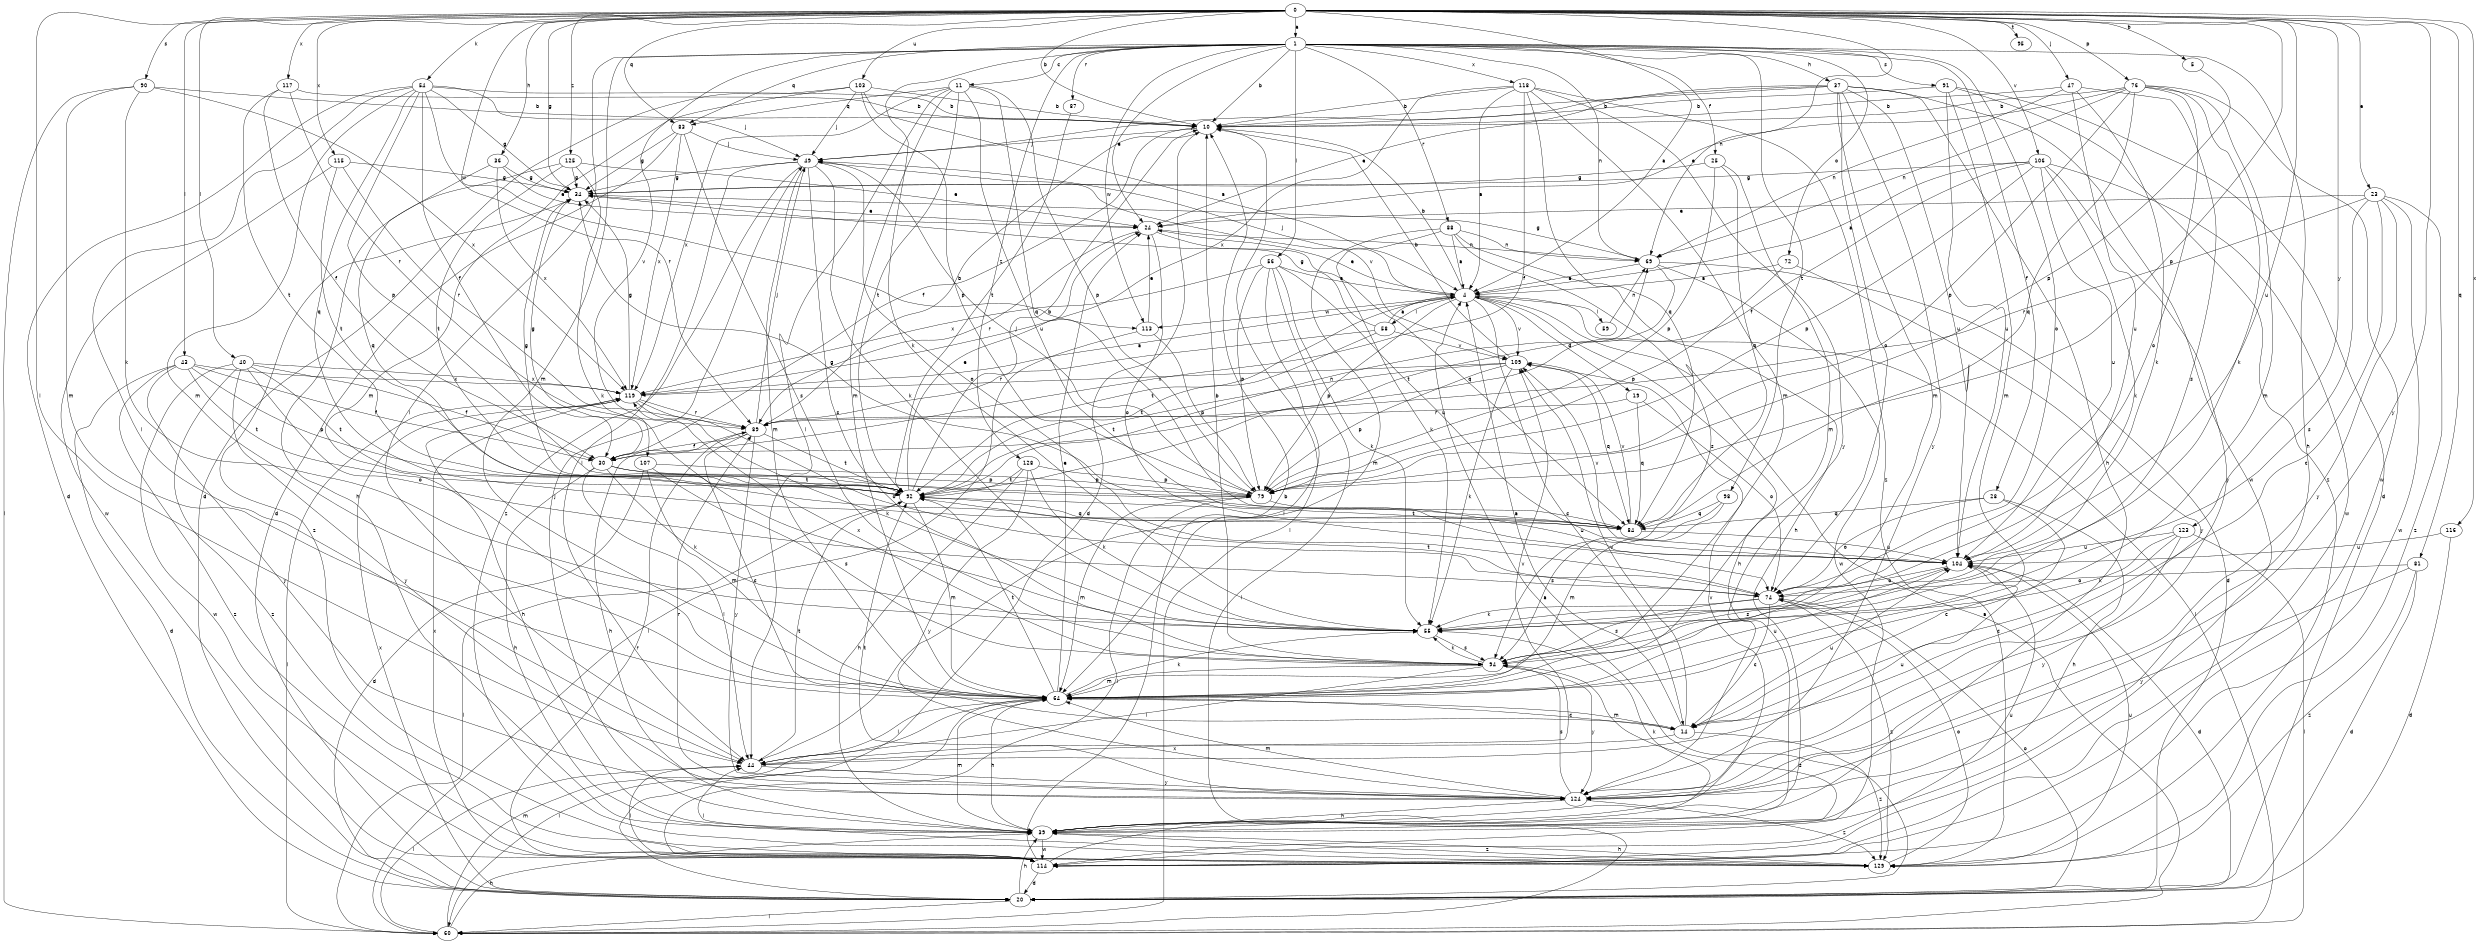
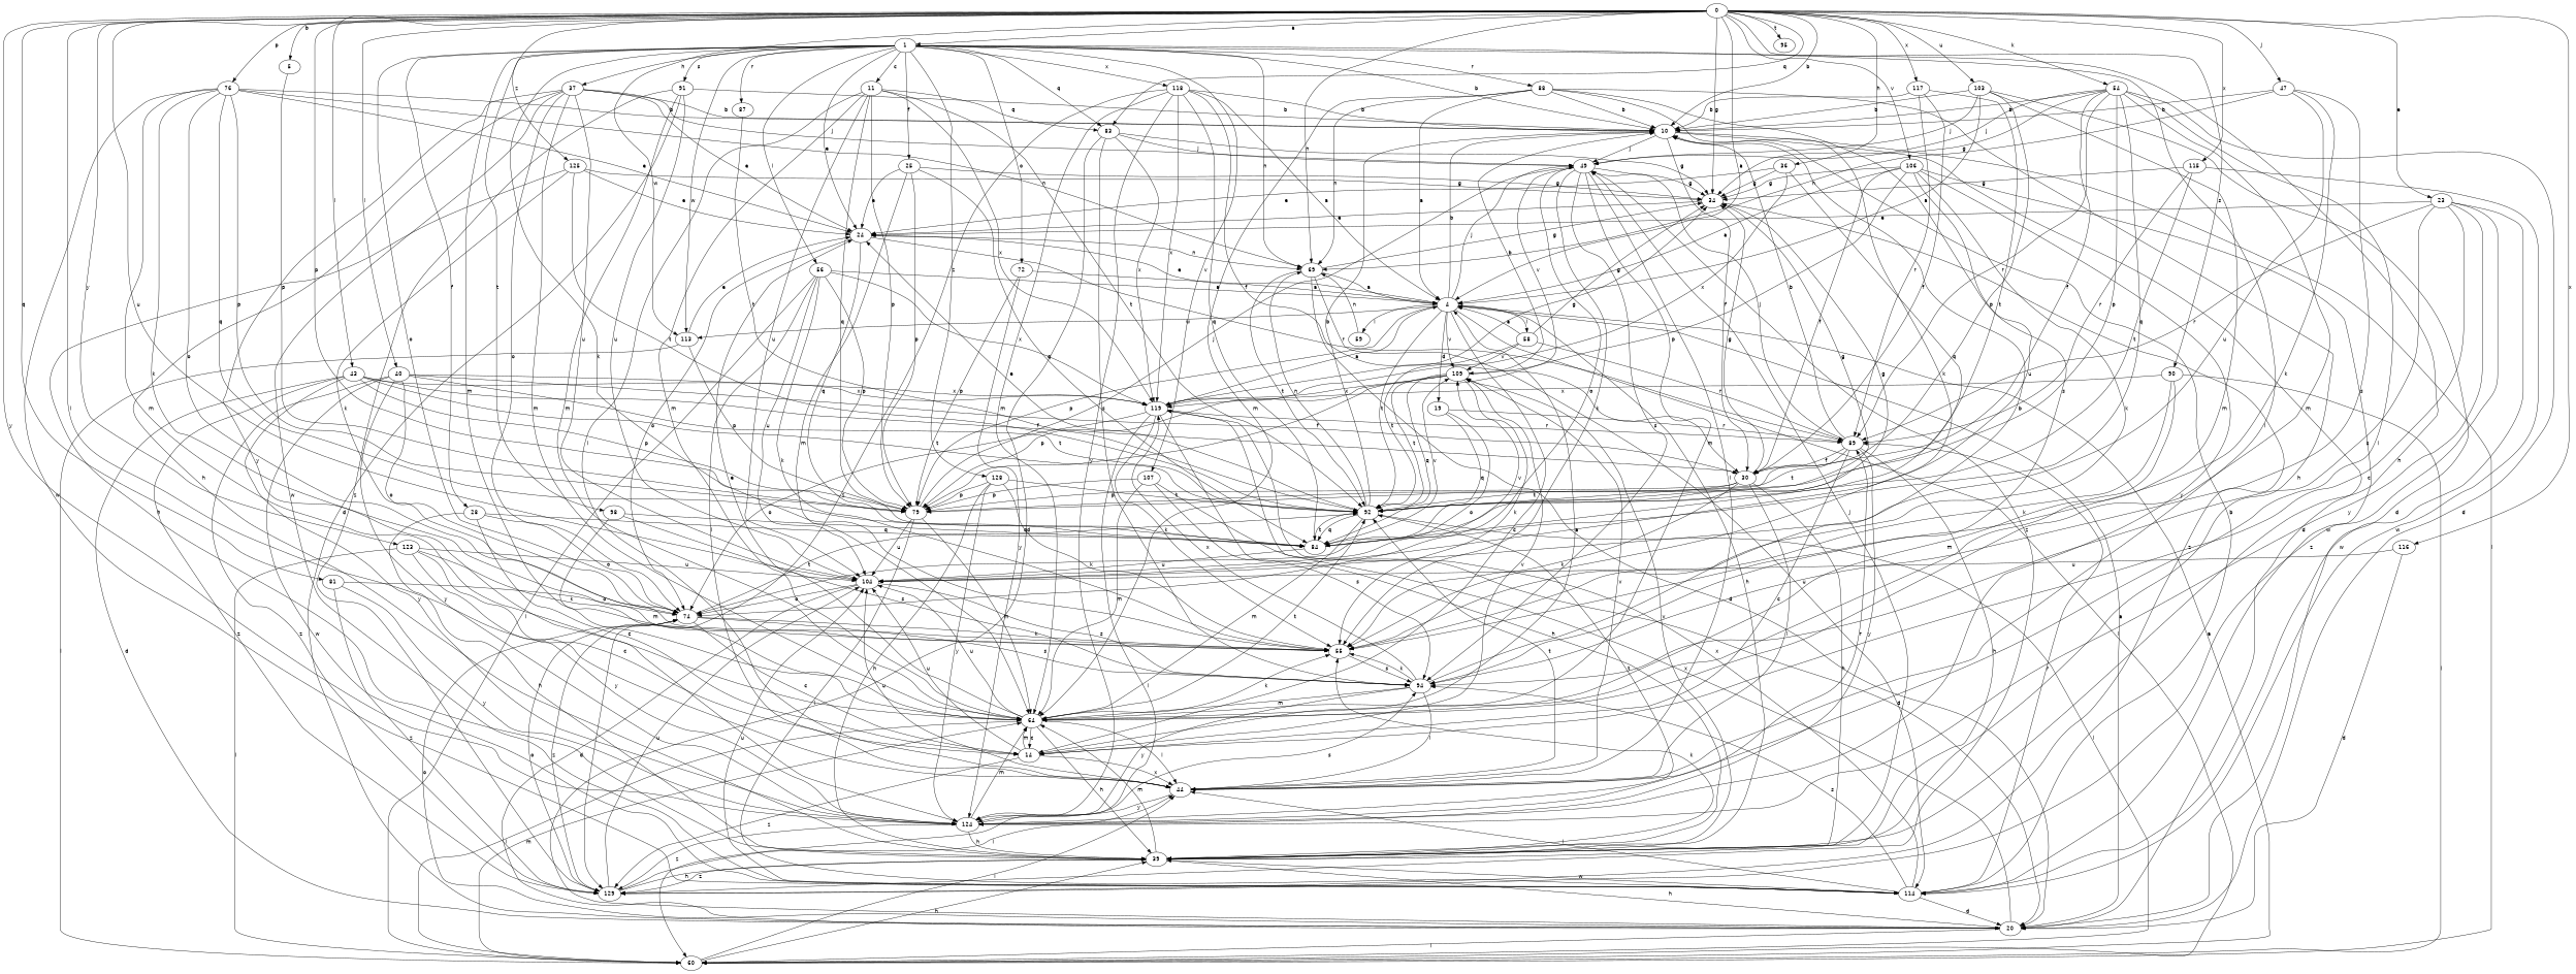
  strict digraph {
    fontname="DejaVu Sans"
    node [fontname="DejaVu Sans"]
    edge [fontname="DejaVu Sans"]
    0
    1
    4
    5
    10
    23
    34
    36
    40
    43
    44
    47
    54
    69
    76
    79
    81
    83
    90
    95
    103
    104
    106
    113
    115
    116
    117
    123
    124
    125
    11
    24
    25
    28
    37
    39
    55
    56
    64
    72
    74
    87
    88
    91
    98
    107
    118
    128
    14
    19
    49
    58
    59
    60
    n55 [label=92]
    109
    20
    30
    129
    89
    94
    114
    84
    119
    0 -> 1 [label=a]
    0 -> 4 [label=a]
    0 -> 5 [label=b]
    0 -> 10 [label=b]
    0 -> 23 [label=e]
    0 -> 34 [label=g]
    0 -> 36 [label=h]
    0 -> 40 [label=i]
    0 -> 43 [label=i]
    0 -> 44 [label=i]
    0 -> 47 [label=j]
    0 -> 54 [label=k]
    0 -> 69 [label=n]
    0 -> 76 [label=p]
    0 -> 79 [label=p]
    0 -> 81 [label=q]
    0 -> 83 [label=q]
    0 -> 90 [label=s]
    0 -> 95 [label=t]
    0 -> 103 [label=u]
    0 -> 104 [label=u]
    0 -> 106 [label=v]
    0 -> 113 [label=w]
    0 -> 115 [label=x]
    0 -> 116 [label=x]
    0 -> 117 [label=x]
    0 -> 123 [label=y]
    0 -> 124 [label=y]
    0 -> 125 [label=z]
    1 -> 10 [label=b]
    1 -> 44 [label=i]
    1 -> 69 [label=n]
    1 -> 83 [label=q]
    1 -> 113 [label=w]
    1 -> 11 [label=c]
    1 -> 24 [label=e]
    1 -> 25 [label=f]
    1 -> 28 [label=f]
    1 -> 37 [label=h]
    1 -> 39 [label=h]
    1 -> 55 [label=k]
    1 -> 56 [label=l]
    1 -> 64 [label=m]
    1 -> 72 [label=o]
    1 -> 74 [label=o]
    1 -> 87 [label=r]
    1 -> 88 [label=r]
    1 -> 91 [label=s]
    1 -> 98 [label=t]
    1 -> 107 [label=v]
    1 -> 118 [label=x]
    1 -> 128 [label=z]
    4 -> 10 [label=b]
    4 -> 79 [label=p]
    4 -> 113 [label=w]
    4 -> 24 [label=e]
    4 -> 39 [label=h]
    4 -> 14 [label=c]
    4 -> 19 [label=d]
    4 -> 49 [label=j]
    4 -> 58 [label=l]
    4 -> 59 [label=l]
    4 -> 60 [label=l]
    4 -> n55 [label=t]
    4 -> 109 [label=v]
    5 -> 79 [label=p]
    10 -> 49 [label=j]
    10 -> 60 [label=l]
    10 -> 20 [label=d]
    10 -> 30 [label=f]
    23 -> 124 [label=y]
    23 -> 24 [label=e]
    23 -> 14 [label=c]
    23 -> 129 [label=z]
    23 -> 89 [label=r]
    23 -> 94 [label=s]
    23 -> 114 [label=w]
    34 -> 24 [label=e]
    34 -> 129 [label=z]
    36 -> 34 [label=g]
    36 -> 24 [label=e]
    36 -> 84 [label=q]
    36 -> 119 [label=x]
    40 -> 124 [label=y]
    40 -> 74 [label=o]
    40 -> n55 [label=t]
    40 -> 30 [label=f]
    40 -> 129 [label=z]
    40 -> 114 [label=w]
    40 -> 119 [label=x]
    43 -> 79 [label=p]
    43 -> 124 [label=y]
    43 -> n55 [label=t]
    43 -> 20 [label=d]
    43 -> 30 [label=f]
    43 -> 129 [label=z]
    43 -> 119 [label=x]
    44 -> 104 [label=u]
    44 -> 124 [label=y]
    44 -> n55 [label=t]
    44 -> 109 [label=v]
    47 -> 10 [label=b]
    47 -> 69 [label=n]
    47 -> 104 [label=u]
    47 -> 55 [label=k]
    47 -> 94 [label=s]
    54 -> 10 [label=b]
    54 -> 34 [label=g]
    54 -> 44 [label=i]
    54 -> 79 [label=p]
    54 -> 64 [label=m]
    54 -> 49 [label=j]
    54 -> 20 [label=d]
    54 -> 30 [label=f]
    54 -> 89 [label=r]
    54 -> 84 [label=q]
    69 -> 4 [label=a]
    69 -> 34 [label=g]
    69 -> n55 [label=t]
    69 -> 20 [label=d]
-   69 -> 114 [label=w]
+   69 -> 114 [label=u]
    76 -> 10 [label=b]
    76 -> 69 [label=n]
    76 -> 79 [label=p]
    76 -> 24 [label=e]
    76 -> 55 [label=k]
    76 -> 64 [label=m]
    76 -> 74 [label=o]
    76 -> 114 [label=w]
    76 -> 84 [label=q]
    79 -> 104 [label=u]
    79 -> 64 [label=m]
    79 -> 49 [label=j]
    79 -> 114 [label=l]
    81 -> 124 [label=y]
    81 -> 74 [label=o]
-   81 -> 20 [label=d]
    81 -> 129 [label=z]
    83 -> 34 [label=g]
    83 -> 49 [label=j]
    83 -> 20 [label=d]
    83 -> 94 [label=s]
    83 -> 119 [label=x]
-   90 -> 10 [label=b]
+   88 -> 10 [label=b]
    90 -> 55 [label=k]
    90 -> 64 [label=m]
    90 -> 60 [label=l]
    90 -> 119 [label=x]
    103 -> 4 [label=a]
    103 -> 10 [label=b]
    103 -> 79 [label=p]
    103 -> 64 [label=m]
    103 -> 49 [label=j]
    103 -> 20 [label=d]
    104 -> 74 [label=o]
    104 -> 109 [label=v]
    104 -> 20 [label=d]
    104 -> 94 [label=s]
    106 -> 4 [label=a]
    106 -> 34 [label=g]
    106 -> 79 [label=p]
    106 -> 104 [label=u]
    106 -> 124 [label=y]
    106 -> 55 [label=k]
    106 -> 30 [label=f]
    106 -> 114 [label=w]
    113 -> 79 [label=p]
    113 -> 24 [label=e]
    113 -> 60 [label=l]
    115 -> 34 [label=g]
    115 -> n55 [label=t]
    115 -> 89 [label=r]
    115 -> 114 [label=w]
    116 -> 104 [label=u]
    116 -> 20 [label=d]
    117 -> 10 [label=b]
    117 -> n55 [label=t]
    117 -> 30 [label=f]
    117 -> 89 [label=r]
    123 -> 104 [label=u]
    123 -> 124 [label=y]
    123 -> 55 [label=k]
    123 -> 14 [label=c]
    123 -> 60 [label=l]
    124 -> 39 [label=h]
    124 -> 64 [label=m]
    124 -> n55 [label=t]
    124 -> 129 [label=z]
    124 -> 89 [label=r]
    124 -> 94 [label=s]
    125 -> 34 [label=g]
    125 -> 24 [label=e]
    125 -> 39 [label=h]
    125 -> 55 [label=k]
    125 -> n55 [label=t]
    11 -> 44 [label=i]
    11 -> 79 [label=p]
    11 -> 83 [label=q]
    11 -> 104 [label=u]
    11 -> 64 [label=m]
    11 -> n55 [label=t]
    11 -> 84 [label=q]
    11 -> 119 [label=x]
    24 -> 69 [label=n]
    24 -> 74 [label=o]
    24 -> 89 [label=r]
    24 -> 84 [label=q]
    25 -> 34 [label=g]
    25 -> 79 [label=p]
+   25 -> 24 [label=e]
    25 -> 64 [label=m]
    25 -> 84 [label=q]
    28 -> 39 [label=h]
    28 -> 74 [label=o]
    28 -> 14 [label=c]
    28 -> 84 [label=q]
    37 -> 10 [label=b]
    37 -> 104 [label=u]
    37 -> 124 [label=y]
    37 -> 24 [label=e]
    37 -> 39 [label=h]
    37 -> 64 [label=m]
    37 -> 74 [label=o]
    37 -> 49 [label=j]
    37 -> 114 [label=w]
    39 -> 55 [label=k]
    39 -> 64 [label=m]
    39 -> 49 [label=j]
    39 -> 109 [label=v]
    39 -> 129 [label=z]
    39 -> 114 [label=w]
    55 -> 94 [label=s]
    56 -> 4 [label=a]
    56 -> 44 [label=i]
    56 -> 79 [label=p]
    56 -> 104 [label=u]
    56 -> 55 [label=k]
    56 -> 60 [label=l]
    56 -> 119 [label=x]
    64 -> 44 [label=i]
    64 -> 104 [label=u]
    64 -> 24 [label=e]
    64 -> 39 [label=h]
    64 -> 55 [label=k]
    64 -> 14 [label=c]
    64 -> 60 [label=l]
    64 -> n55 [label=t]
    72 -> 4 [label=a]
    72 -> 79 [label=p]
    72 -> 124 [label=y]
    74 -> 55 [label=k]
    74 -> 14 [label=c]
    74 -> n55 [label=t]
    74 -> 129 [label=z]
    74 -> 94 [label=s]
    87 -> n55 [label=t]
    88 -> 4 [label=a]
    88 -> 69 [label=n]
    88 -> 39 [label=h]
    88 -> 55 [label=k]
    88 -> 64 [label=m]
    88 -> 94 [label=s]
    91 -> 10 [label=b]
    91 -> 104 [label=u]
    91 -> 64 [label=m]
    91 -> 20 [label=d]
    91 -> 129 [label=z]
    98 -> 64 [label=m]
    98 -> 94 [label=s]
    98 -> 84 [label=q]
    107 -> 79 [label=p]
    107 -> 64 [label=m]
    107 -> 20 [label=d]
    107 -> 94 [label=s]
    118 -> 4 [label=a]
    118 -> 10 [label=b]
    118 -> 124 [label=y]
    118 -> 64 [label=m]
    118 -> 30 [label=f]
    118 -> 129 [label=z]
    118 -> 84 [label=q]
    118 -> 119 [label=x]
    128 -> 79 [label=p]
    128 -> 124 [label=y]
    128 -> 39 [label=h]
    128 -> 55 [label=k]
    128 -> n55 [label=t]
    14 -> 4 [label=a]
    14 -> 44 [label=x]
    14 -> 104 [label=u]
    14 -> 64 [label=m]
    14 -> 109 [label=v]
    14 -> 129 [label=z]
    19 -> 74 [label=o]
    19 -> 89 [label=r]
    19 -> 84 [label=q]
    49 -> 34 [label=g]
    49 -> 44 [label=i]
    49 -> 55 [label=k]
    49 -> 64 [label=m]
    49 -> 74 [label=o]
    49 -> 109 [label=v]
    49 -> 129 [label=z]
    49 -> 94 [label=s]
    58 -> 4 [label=a]
    58 -> 34 [label=g]
    58 -> n55 [label=t]
    58 -> 109 [label=v]
    58 -> 89 [label=r]
    59 -> 69 [label=n]
    60 -> 4 [label=a]
    60 -> 44 [label=i]
    60 -> 39 [label=h]
    60 -> 64 [label=m]
    n55 -> 10 [label=b]
    n55 -> 34 [label=g]
    n55 -> 69 [label=n]
    n55 -> 24 [label=e]
    n55 -> 64 [label=m]
    n55 -> 60 [label=l]
    n55 -> 84 [label=q]
    109 -> 10 [label=b]
    109 -> 79 [label=p]
    109 -> 55 [label=k]
    109 -> n55 [label=t]
    109 -> 84 [label=q]
    109 -> 119 [label=x]
    20 -> 4 [label=a]
    20 -> 39 [label=h]
    20 -> 74 [label=o]
    20 -> 60 [label=l]
    20 -> 119 [label=x]
    30 -> 34 [label=g]
    30 -> 44 [label=i]
    30 -> 79 [label=p]
    30 -> 39 [label=h]
    30 -> 55 [label=k]
    30 -> n55 [label=t]
    129 -> 44 [label=i]
    129 -> 104 [label=u]
    129 -> 39 [label=h]
    129 -> 74 [label=o]
    89 -> 10 [label=b]
    89 -> 124 [label=y]
    89 -> 39 [label=h]
    89 -> 14 [label=c]
    89 -> 49 [label=j]
    89 -> n55 [label=t]
    89 -> 30 [label=f]
    94 -> 10 [label=b]
    94 -> 44 [label=i]
    94 -> 124 [label=y]
    94 -> 55 [label=k]
    94 -> 64 [label=m]
    94 -> 119 [label=x]
    114 -> 10 [label=b]
    114 -> 44 [label=i]
    114 -> 104 [label=u]
    114 -> 20 [label=d]
    114 -> 89 [label=r]
    114 -> 94 [label=s]
    114 -> 119 [label=x]
    84 -> 34 [label=g]
    84 -> 104 [label=u]
    84 -> n55 [label=t]
    84 -> 109 [label=v]
    119 -> 4 [label=a]
    119 -> 34 [label=g]
    119 -> 39 [label=h]
    119 -> 55 [label=k]
    119 -> 74 [label=o]
    119 -> 60 [label=l]
    119 -> 89 [label=r]
  }
